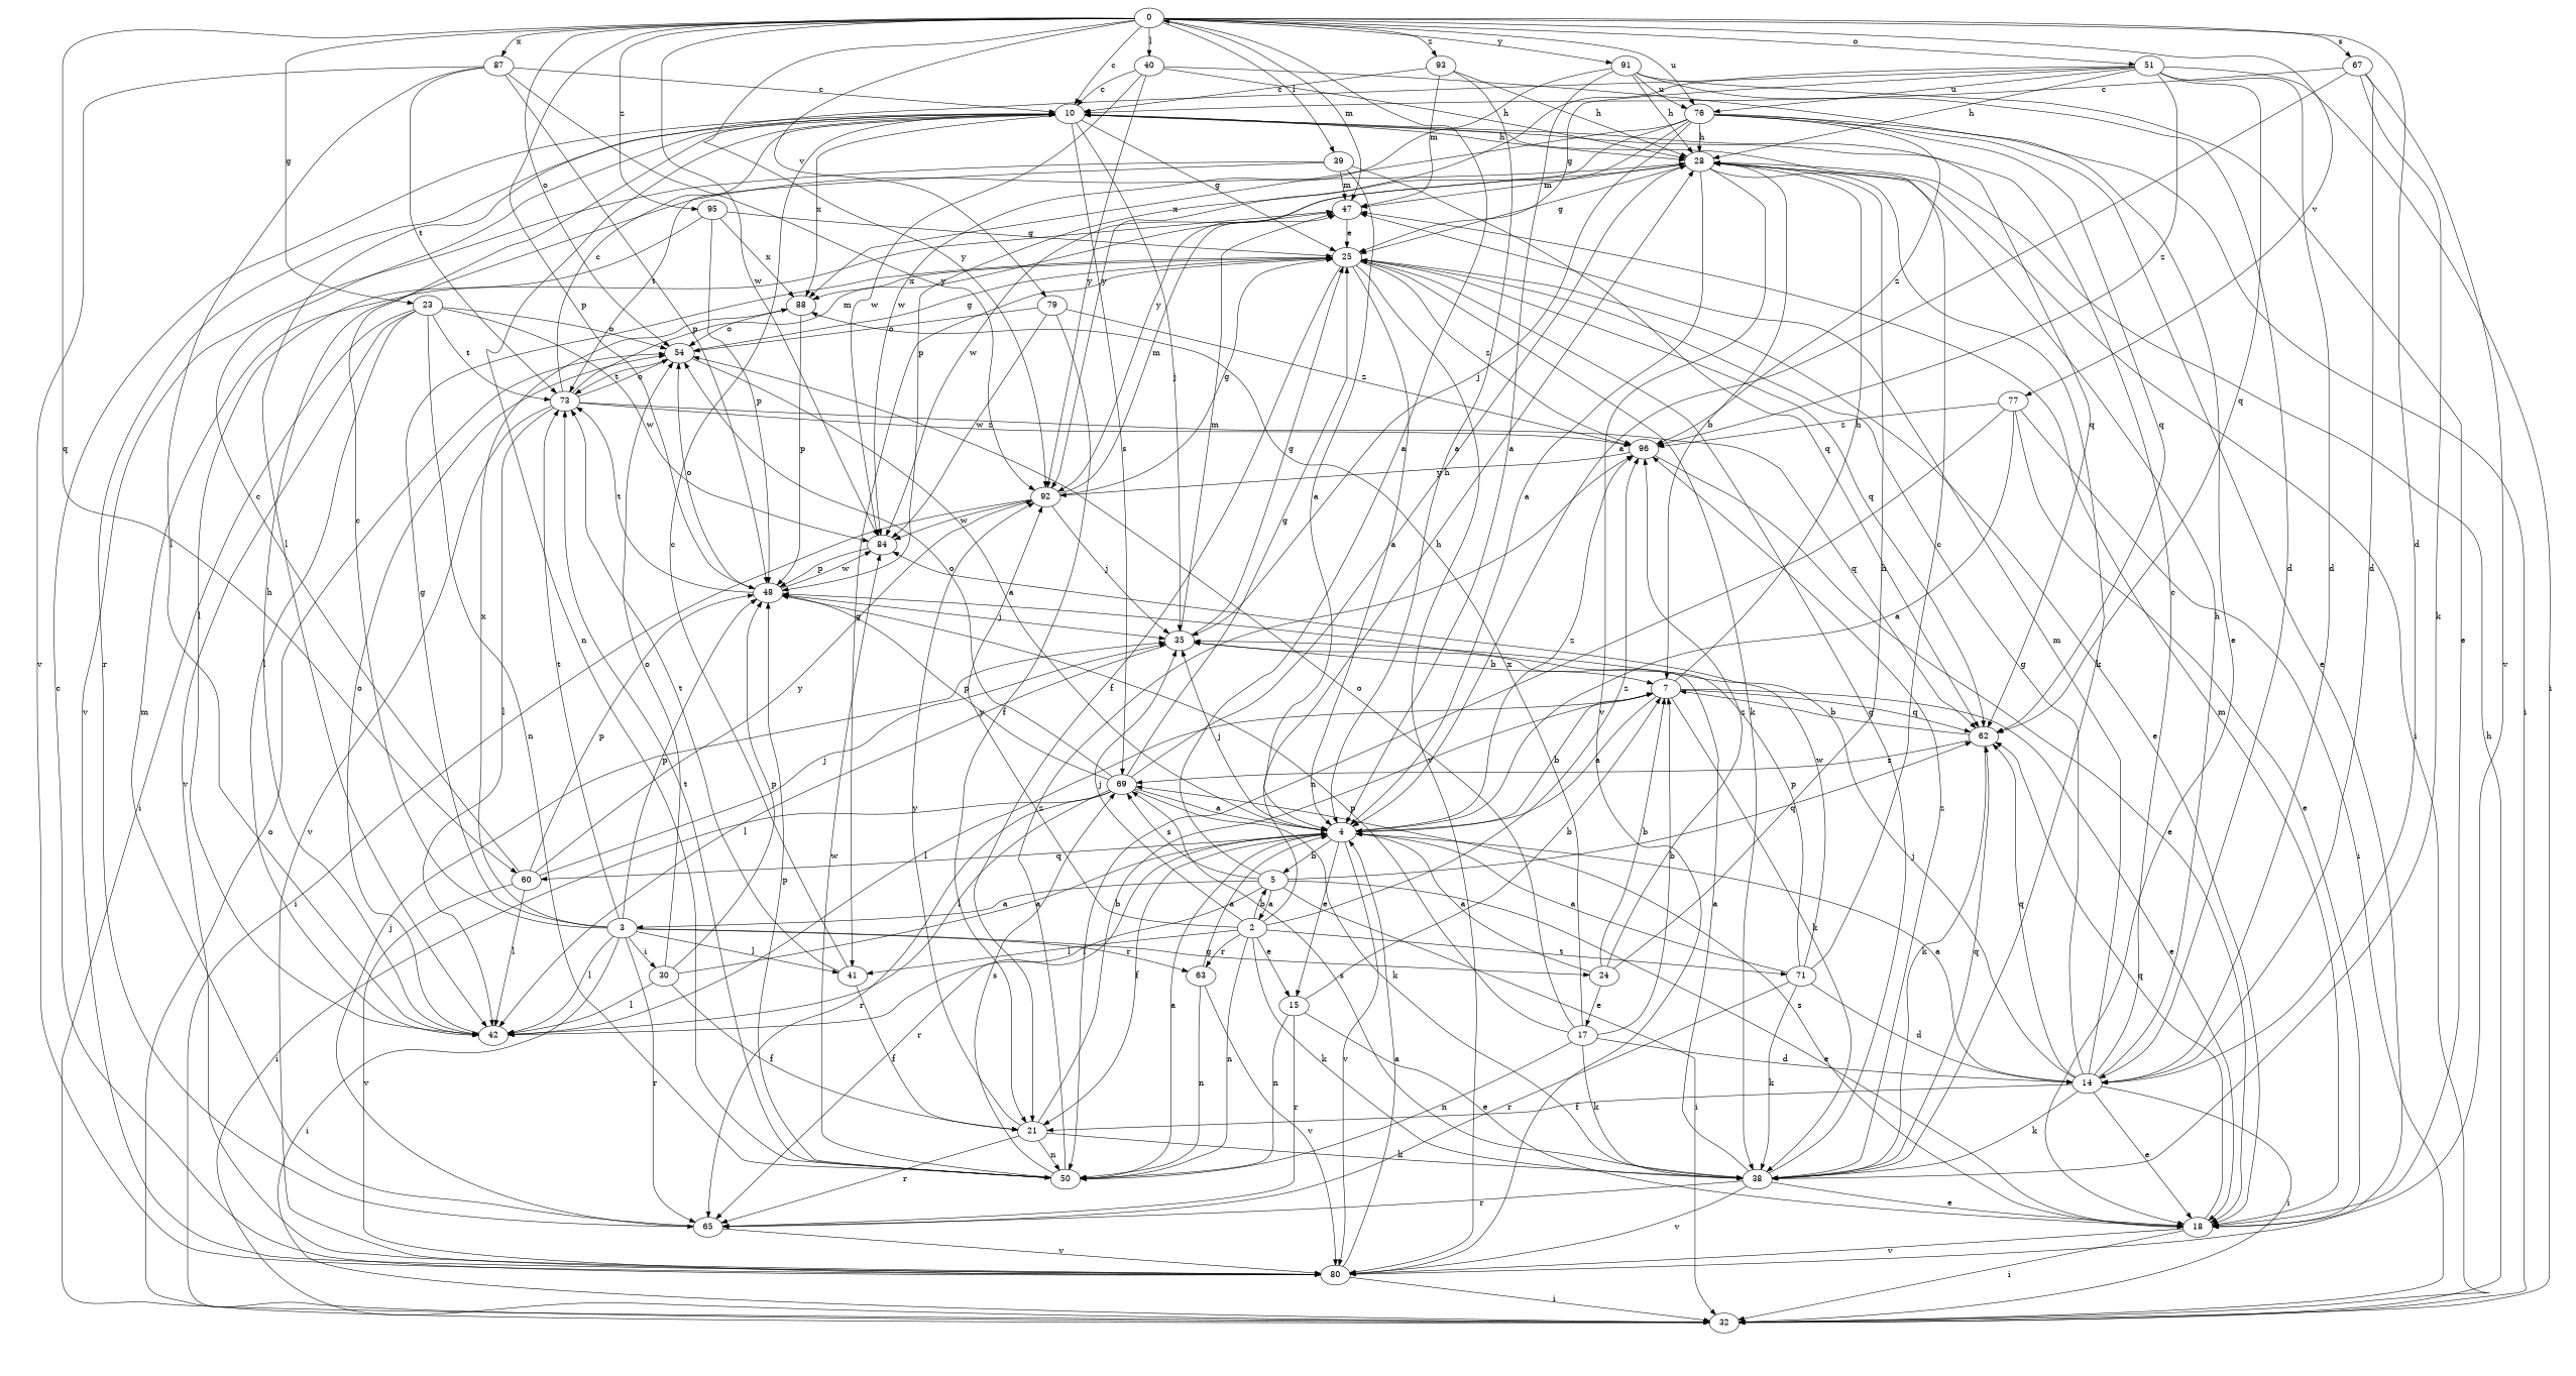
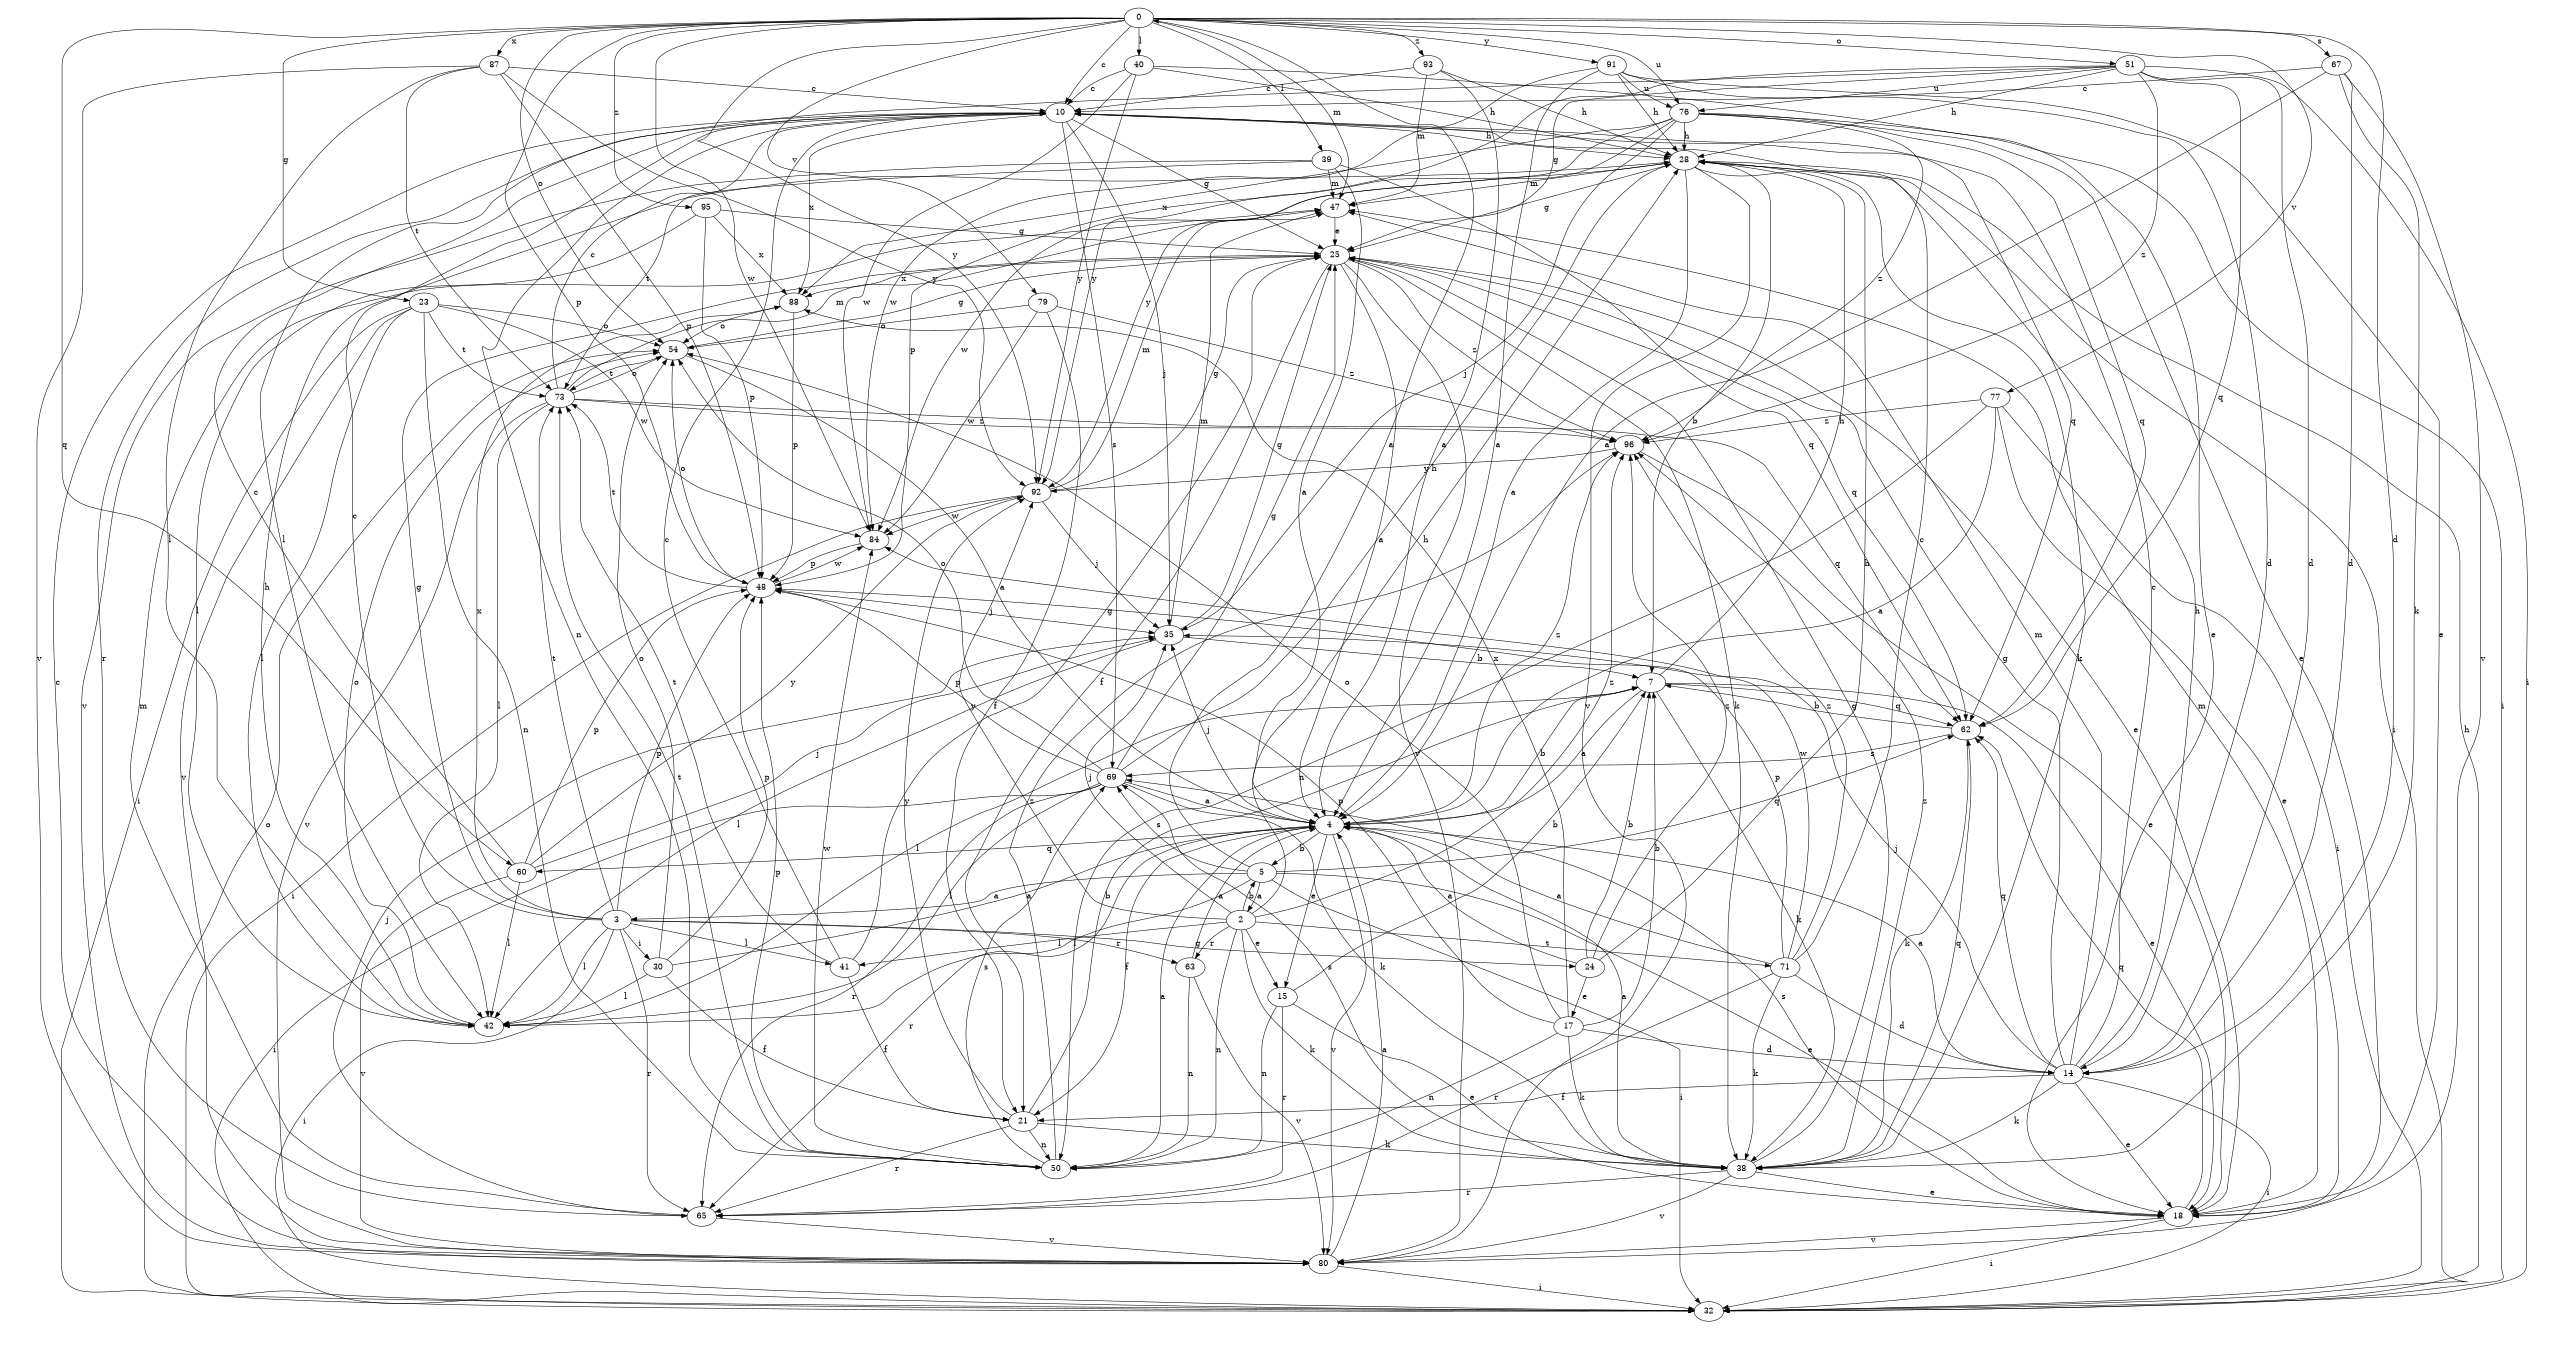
  strict digraph {
    0
    10
    14
    23
    39
    40
    47
    51
    54
    n10 [label=48]
    60
    67
    76
    77
    79
    84
    87
    91
    92
    93
    95
    28
    35
    50
    25
    65
    88
    62
    69
    38
    32
    4
    21
    18
    42
    73
    80
    96
    2
    5
    15
    41
    63
    71
    3
    7
    24
    30
    17
    0 -> 10 [label=c]
    0 -> 14 [label=d]
    0 -> 23 [label=g]
    0 -> 39 [label=l]
    0 -> 40 [label=l]
    0 -> 47 [label=m]
    0 -> 51 [label=o]
    0 -> 54 [label=o]
    0 -> n10 [label=p]
    0 -> 60 [label=q]
    0 -> 67 [label=s]
    0 -> 76 [label=u]
    0 -> 77 [label=v]
    0 -> 79 [label=v]
    0 -> 84 [label=w]
    0 -> 87 [label=x]
    0 -> 91 [label=y]
    0 -> 92 [label=y]
    0 -> 93 [label=z]
    0 -> 95 [label=z]
    10 -> 28 [label=h]
    10 -> 35 [label=j]
    10 -> 50 [label=n]
    10 -> 25 [label=g]
    10 -> 65 [label=r]
    10 -> 88 [label=x]
    10 -> 62 [label=q]
    10 -> 69 [label=s]
    14 -> 10 [label=c]
    14 -> 47 [label=m]
    14 -> 28 [label=h]
    14 -> 35 [label=j]
    14 -> 25 [label=g]
    14 -> 62 [label=q]
    14 -> 38 [label=k]
    14 -> 32 [label=i]
    14 -> 4 [label=a]
    14 -> 21 [label=f]
    14 -> 18 [label=e]
    23 -> 54 [label=o]
    23 -> 84 [label=w]
    23 -> 50 [label=n]
    23 -> 32 [label=i]
    23 -> 42 [label=l]
    23 -> 73 [label=t]
    23 -> 80 [label=v]
    39 -> 47 [label=m]
    39 -> 62 [label=q]
    39 -> 4 [label=a]
    39 -> 73 [label=t]
    39 -> 80 [label=v]
    40 -> 10 [label=c]
    40 -> 84 [label=w]
    40 -> 92 [label=y]
    40 -> 28 [label=h]
    40 -> 18 [label=e]
    47 -> 25 [label=e]
    51 -> 14 [label=d]
    51 -> 76 [label=u]
    51 -> 92 [label=y]
    51 -> 28 [label=h]
    51 -> 25 [label=g]
    51 -> 62 [label=q]
    51 -> 32 [label=i]
    51 -> 42 [label=l]
    51 -> 96 [label=z]
    54 -> 25 [label=g]
    54 -> 4 [label=a]
    54 -> 73 [label=t]
    n10 -> 54 [label=o]
    n10 -> 84 [label=w]
    n10 -> 35 [label=j]
    n10 -> 73 [label=t]
    60 -> 10 [label=c]
    60 -> n10 [label=p]
    60 -> 92 [label=y]
    60 -> 35 [label=j]
    60 -> 42 [label=l]
    60 -> 80 [label=v]
    67 -> 10 [label=c]
    67 -> 14 [label=d]
    67 -> 38 [label=k]
    67 -> 4 [label=a]
    67 -> 80 [label=v]
    76 -> n10 [label=p]
    76 -> 92 [label=y]
    76 -> 28 [label=h]
    76 -> 35 [label=j]
    76 -> 88 [label=x]
    76 -> 62 [label=q]
    76 -> 32 [label=i]
    76 -> 18 [label=e]
    76 -> 96 [label=z]
    77 -> 50 [label=n]
    77 -> 32 [label=i]
    77 -> 4 [label=a]
    77 -> 18 [label=e]
    77 -> 96 [label=z]
    79 -> 54 [label=o]
    79 -> 84 [label=w]
    79 -> 21 [label=f]
    79 -> 96 [label=z]
    84 -> n10 [label=p]
    87 -> 10 [label=c]
    87 -> n10 [label=p]
    87 -> 92 [label=y]
    87 -> 42 [label=l]
    87 -> 73 [label=t]
    87 -> 80 [label=v]
    91 -> 14 [label=d]
    91 -> 76 [label=u]
    91 -> 84 [label=w]
    91 -> 28 [label=h]
    91 -> 4 [label=a]
    91 -> 18 [label=e]
    92 -> 47 [label=m]
    92 -> 84 [label=w]
    92 -> 35 [label=j]
    92 -> 25 [label=g]
    92 -> 32 [label=i]
    93 -> 10 [label=c]
    93 -> 47 [label=m]
    93 -> 28 [label=h]
    93 -> 4 [label=a]
    95 -> n10 [label=p]
    95 -> 25 [label=g]
    95 -> 88 [label=x]
    95 -> 42 [label=l]
    28 -> 47 [label=m]
    28 -> 84 [label=w]
    28 -> 25 [label=g]
    28 -> 38 [label=k]
    28 -> 32 [label=i]
    28 -> 4 [label=a]
    28 -> 80 [label=v]
    28 -> 7 [label=b]
    35 -> 47 [label=m]
    35 -> 25 [label=g]
    35 -> 42 [label=l]
    35 -> 7 [label=b]
    50 -> n10 [label=p]
    50 -> 84 [label=w]
    50 -> 69 [label=s]
    50 -> 4 [label=a]
    50 -> 73 [label=t]
    50 -> 96 [label=z]
    25 -> 88 [label=x]
    25 -> 62 [label=q]
    25 -> 38 [label=k]
    25 -> 4 [label=a]
    25 -> 21 [label=f]
    25 -> 18 [label=e]
    25 -> 80 [label=v]
    25 -> 96 [label=z]
    65 -> 47 [label=m]
    65 -> 35 [label=j]
    65 -> 80 [label=v]
    88 -> 54 [label=o]
    88 -> n10 [label=p]
    62 -> 69 [label=s]
    62 -> 38 [label=k]
    62 -> 7 [label=b]
    69 -> 54 [label=o]
    69 -> n10 [label=p]
    69 -> 28 [label=h]
    69 -> 25 [label=g]
    69 -> 65 [label=r]
    69 -> 38 [label=k]
    69 -> 32 [label=i]
    69 -> 4 [label=a]
    69 -> 42 [label=l]
    38 -> 25 [label=g]
    38 -> 65 [label=r]
    38 -> 62 [label=q]
    38 -> 69 [label=s]
-   38 -> 35 [label=a]
+   38 -> 4 [label=a]
    38 -> 18 [label=e]
    38 -> 80 [label=v]
    38 -> 96 [label=z]
    32 -> 54 [label=o]
    32 -> 28 [label=h]
    4 -> 60 [label=q]
    4 -> 35 [label=j]
    4 -> 65 [label=r]
    4 -> 21 [label=f]
    4 -> 80 [label=v]
    4 -> 96 [label=z]
    4 -> 5 [label=b]
    4 -> 15 [label=e]
    4 -> 7 [label=b]
    21 -> 92 [label=y]
    21 -> 50 [label=n]
    21 -> 65 [label=r]
    21 -> 38 [label=k]
    21 -> 7 [label=b]
    18 -> 47 [label=m]
    18 -> 62 [label=q]
    18 -> 69 [label=s]
    18 -> 32 [label=i]
    18 -> 80 [label=v]
    42 -> 54 [label=o]
    42 -> 28 [label=h]
    73 -> 10 [label=c]
    73 -> 47 [label=m]
    73 -> 54 [label=o]
    73 -> 62 [label=q]
    73 -> 42 [label=l]
    73 -> 80 [label=v]
    73 -> 96 [label=z]
    80 -> 10 [label=c]
    80 -> 32 [label=i]
    80 -> 4 [label=a]
    96 -> 92 [label=y]
    96 -> 18 [label=e]
    2 -> 92 [label=y]
    2 -> 28 [label=h]
    2 -> 35 [label=j]
    2 -> 50 [label=n]
    2 -> 38 [label=k]
    2 -> 96 [label=z]
    2 -> 5 [label=b]
    2 -> 15 [label=e]
    2 -> 41 [label=l]
    2 -> 63 [label=r]
    2 -> 71 [label=t]
    5 -> 0 [label=a]
    5 -> 62 [label=q]
    5 -> 69 [label=s]
    5 -> 32 [label=i]
    5 -> 18 [label=e]
    5 -> 42 [label=l]
    5 -> 2 [label=a]
    5 -> 3 [label=a]
    15 -> 50 [label=n]
    15 -> 65 [label=r]
    15 -> 18 [label=e]
    15 -> 7 [label=b]
    41 -> 10 [label=c]
-   25 -> 41 [label=g]
+   41 -> 25 [label=g]
    41 -> 21 [label=f]
    41 -> 73 [label=t]
    63 -> 50 [label=n]
    63 -> 4 [label=a]
    63 -> 80 [label=v]
    71 -> 10 [label=c]
    71 -> 14 [label=d]
    71 -> n10 [label=p]
    71 -> 84 [label=w]
    71 -> 65 [label=r]
    71 -> 38 [label=k]
    71 -> 4 [label=a]
+   71 -> 96 [label=z]
    3 -> 10 [label=c]
    3 -> n10 [label=p]
    3 -> 25 [label=g]
    3 -> 65 [label=r]
    3 -> 88 [label=x]
    3 -> 32 [label=i]
    3 -> 42 [label=l]
    3 -> 73 [label=t]
    3 -> 41 [label=l]
    3 -> 63 [label=r]
    3 -> 24 [label=g]
    3 -> 30 [label=i]
    7 -> 28 [label=h]
    7 -> 62 [label=q]
    7 -> 38 [label=k]
    7 -> 4 [label=a]
    7 -> 18 [label=e]
    7 -> 42 [label=l]
    24 -> 28 [label=h]
    24 -> 4 [label=a]
    24 -> 96 [label=z]
    24 -> 7 [label=b]
    24 -> 17 [label=e]
    30 -> 54 [label=o]
    30 -> n10 [label=p]
    30 -> 4 [label=a]
    30 -> 21 [label=f]
    30 -> 42 [label=l]
    17 -> 14 [label=d]
    17 -> 54 [label=o]
    17 -> n10 [label=p]
    17 -> 50 [label=n]
    17 -> 88 [label=x]
    17 -> 38 [label=k]
    17 -> 7 [label=b]
  }
